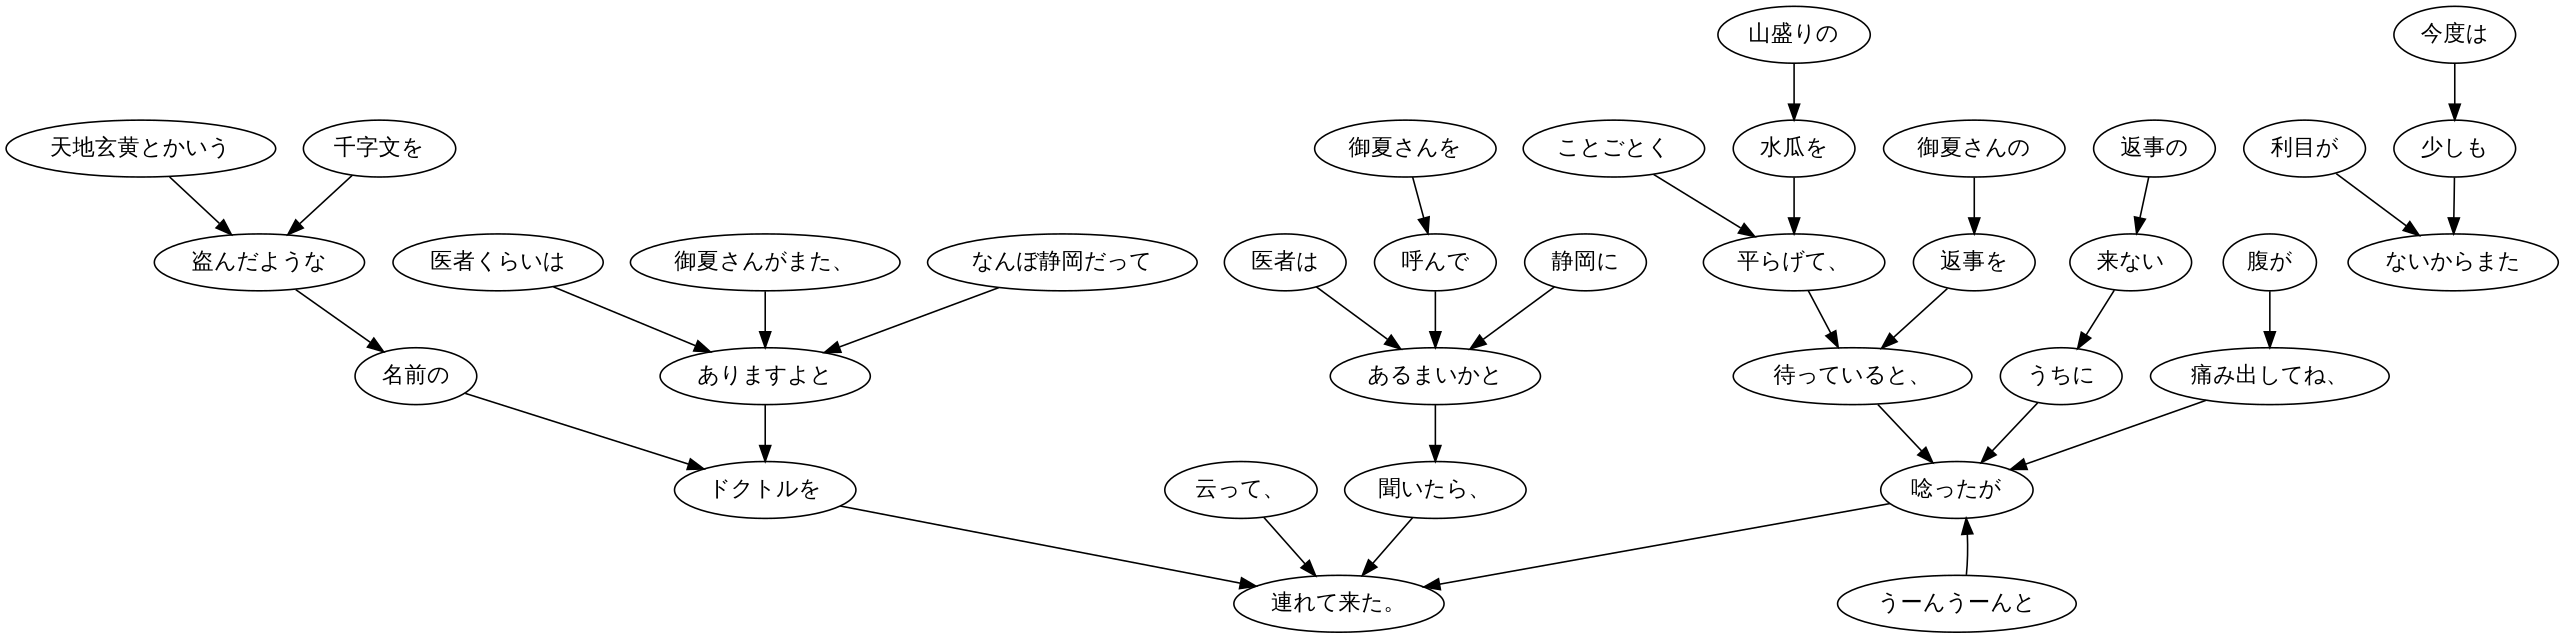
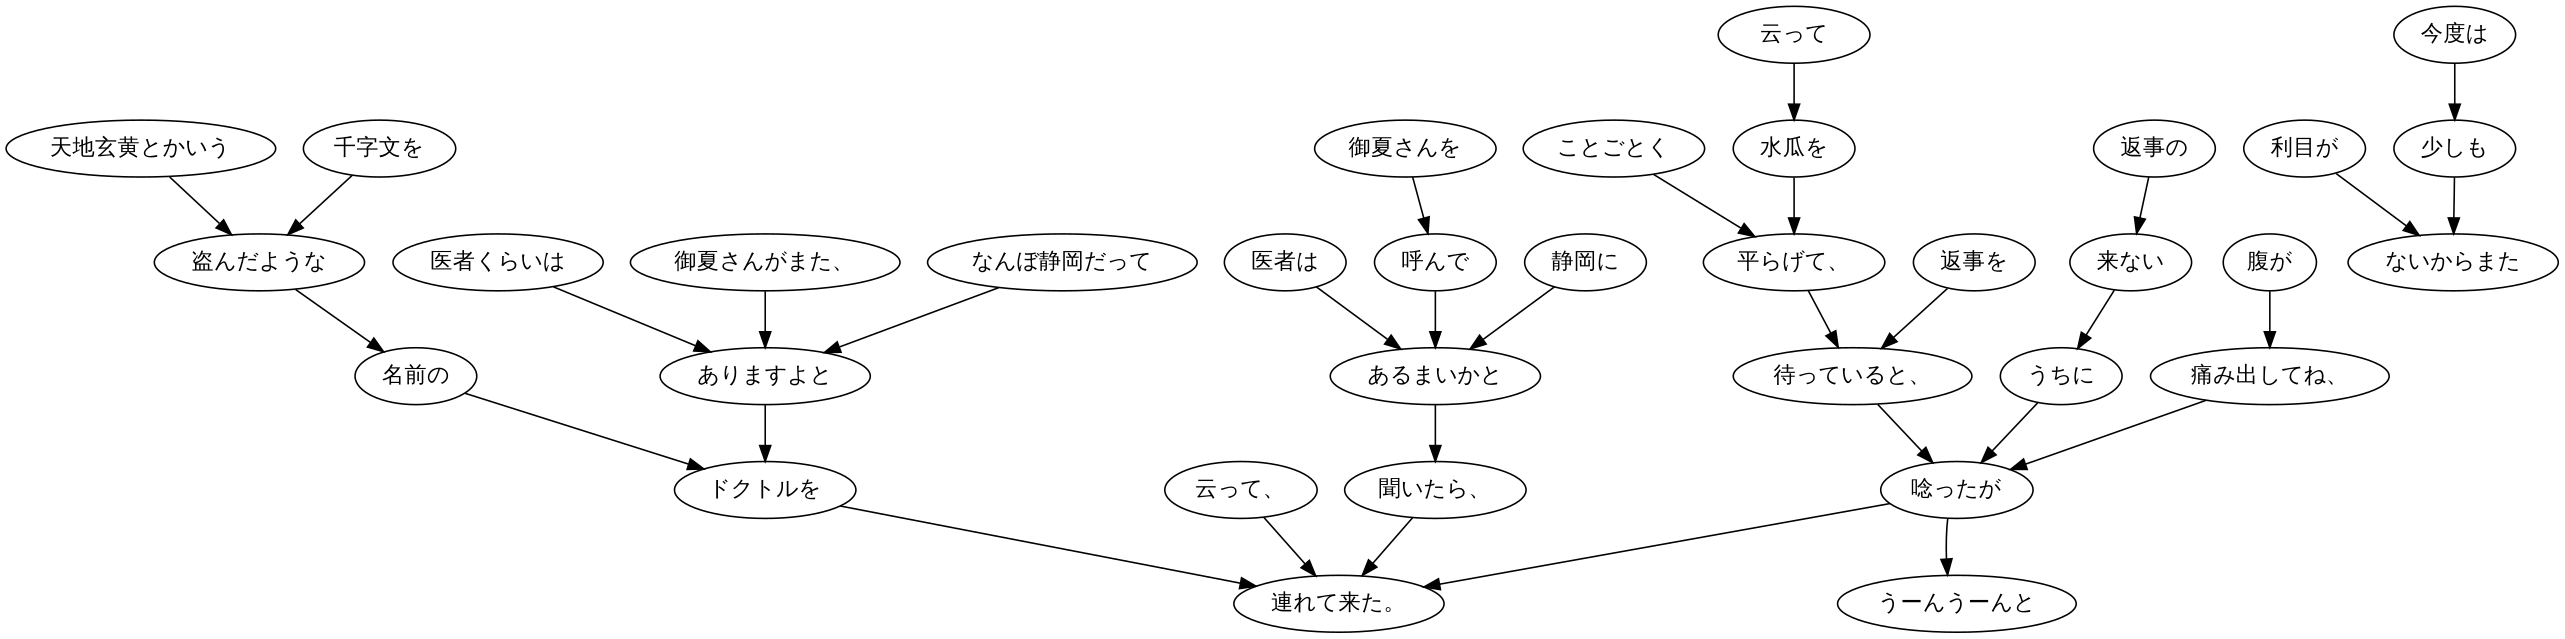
  digraph {
-   n1 [label="山盛りの"]
+   n1 [label="云って"]
    n2 [label="水瓜を"]
    n3 [label="平らげて、"]
    n4 [label="待っていると、"]
    n5 [label="ことごとく"]
    n6 [label="唸ったが"]
-   n7 [label="御夏さんの"]
    n8 [label="返事を"]
    n9 [label="連れて来た。"]
    n10 [label="返事の"]
    n11 [label="来ない"]
    n12 [label="うちに"]
    n13 [label="腹が"]
    n14 [label="痛み出してね、"]
    n15 [label="うーんうーんと"]
    n16 [label="少しも"]
    n17 [label="ないからまた"]
    n18 [label="利目が"]
    n19 [label="あるまいかと"]
    n20 [label="聞いたら、"]
    n21 [label="御夏さんを"]
    n22 [label="呼んで"]
    n23 [label="今度は"]
    n24 [label="静岡に"]
    n25 [label="医者は"]
    n26 [label="御夏さんがまた、"]
    n27 [label="ありますよと"]
    n28 [label="ドクトルを"]
    n29 [label="なんぼ静岡だって"]
    n30 [label="医者くらいは"]
    n31 [label="云って、"]
    n32 [label="天地玄黄とかいう"]
    n33 [label="盗んだような"]
    n34 [label="名前の"]
    n35 [label="千字文を"]
    n1 -> n2
    n2 -> n3
    n3 -> n4
    n4 -> n6
    n5 -> n3
    n6 -> n9
-   n7 -> n8
    n8 -> n4
    n10 -> n11
    n11 -> n12
    n12 -> n6
    n13 -> n14
    n14 -> n6
-   n15 -> n6
+   n6 -> n15
    n16 -> n17
    n18 -> n17
    n19 -> n20
    n20 -> n9
    n21 -> n22
    n22 -> n19
    n23 -> n16
    n24 -> n19
    n25 -> n19
    n26 -> n27
    n27 -> n28
    n28 -> n9
    n29 -> n27
    n30 -> n27
    n31 -> n9
    n32 -> n33
    n33 -> n34
    n34 -> n28
    n35 -> n33
  }
